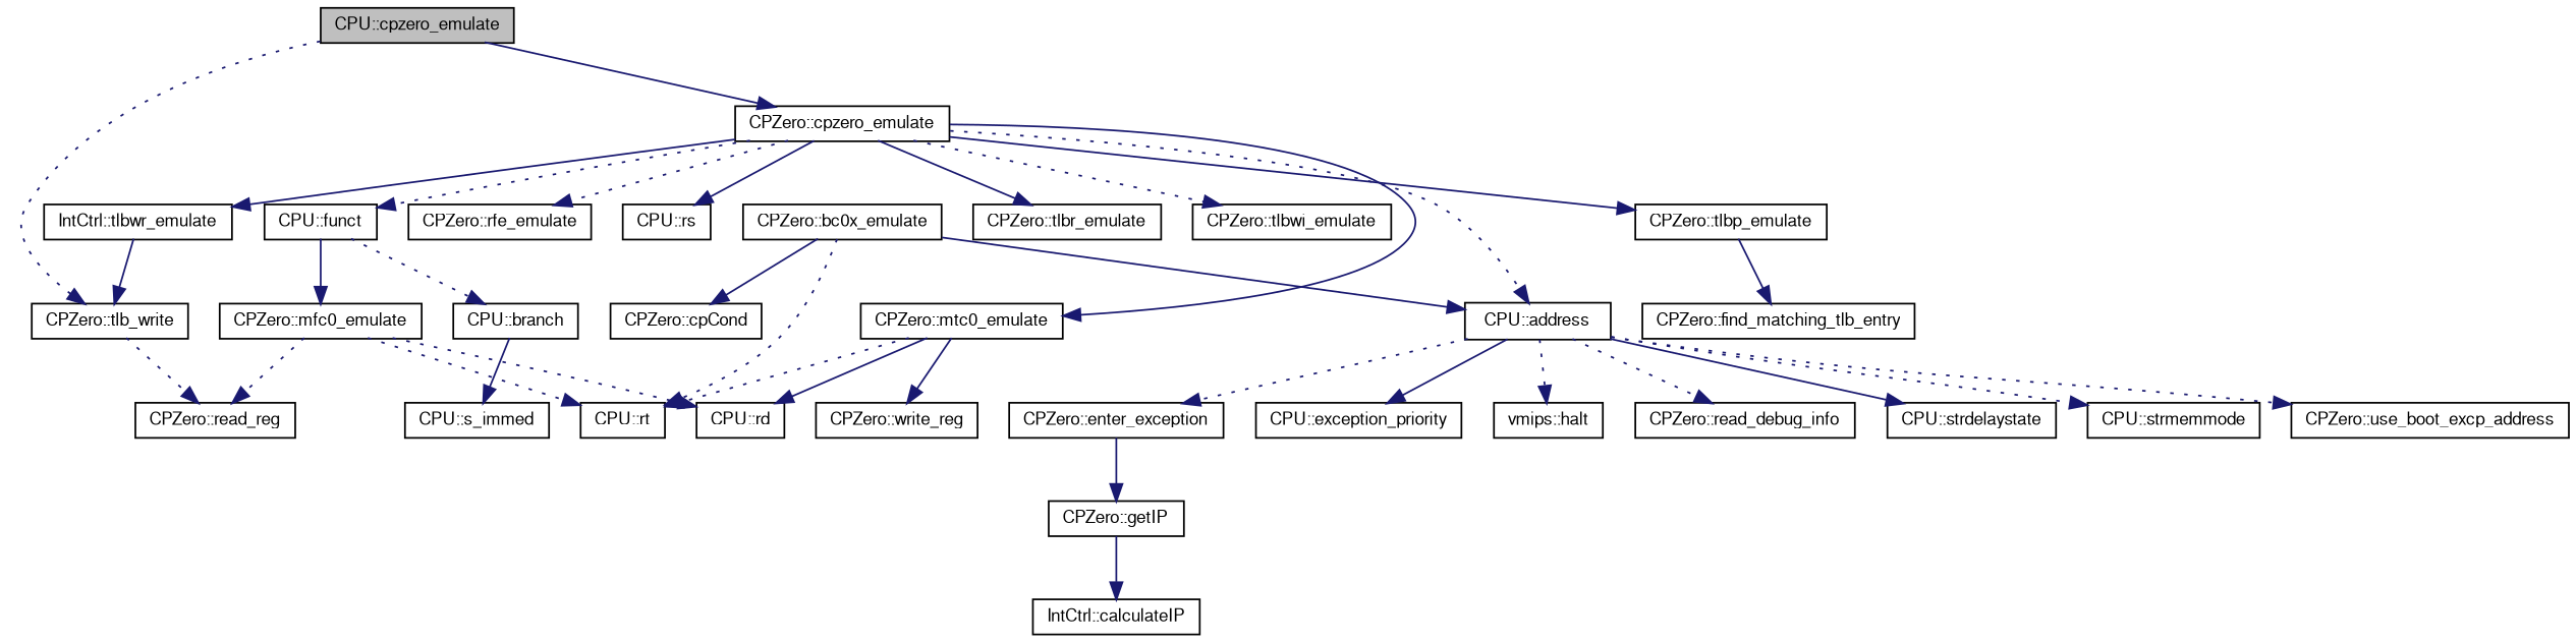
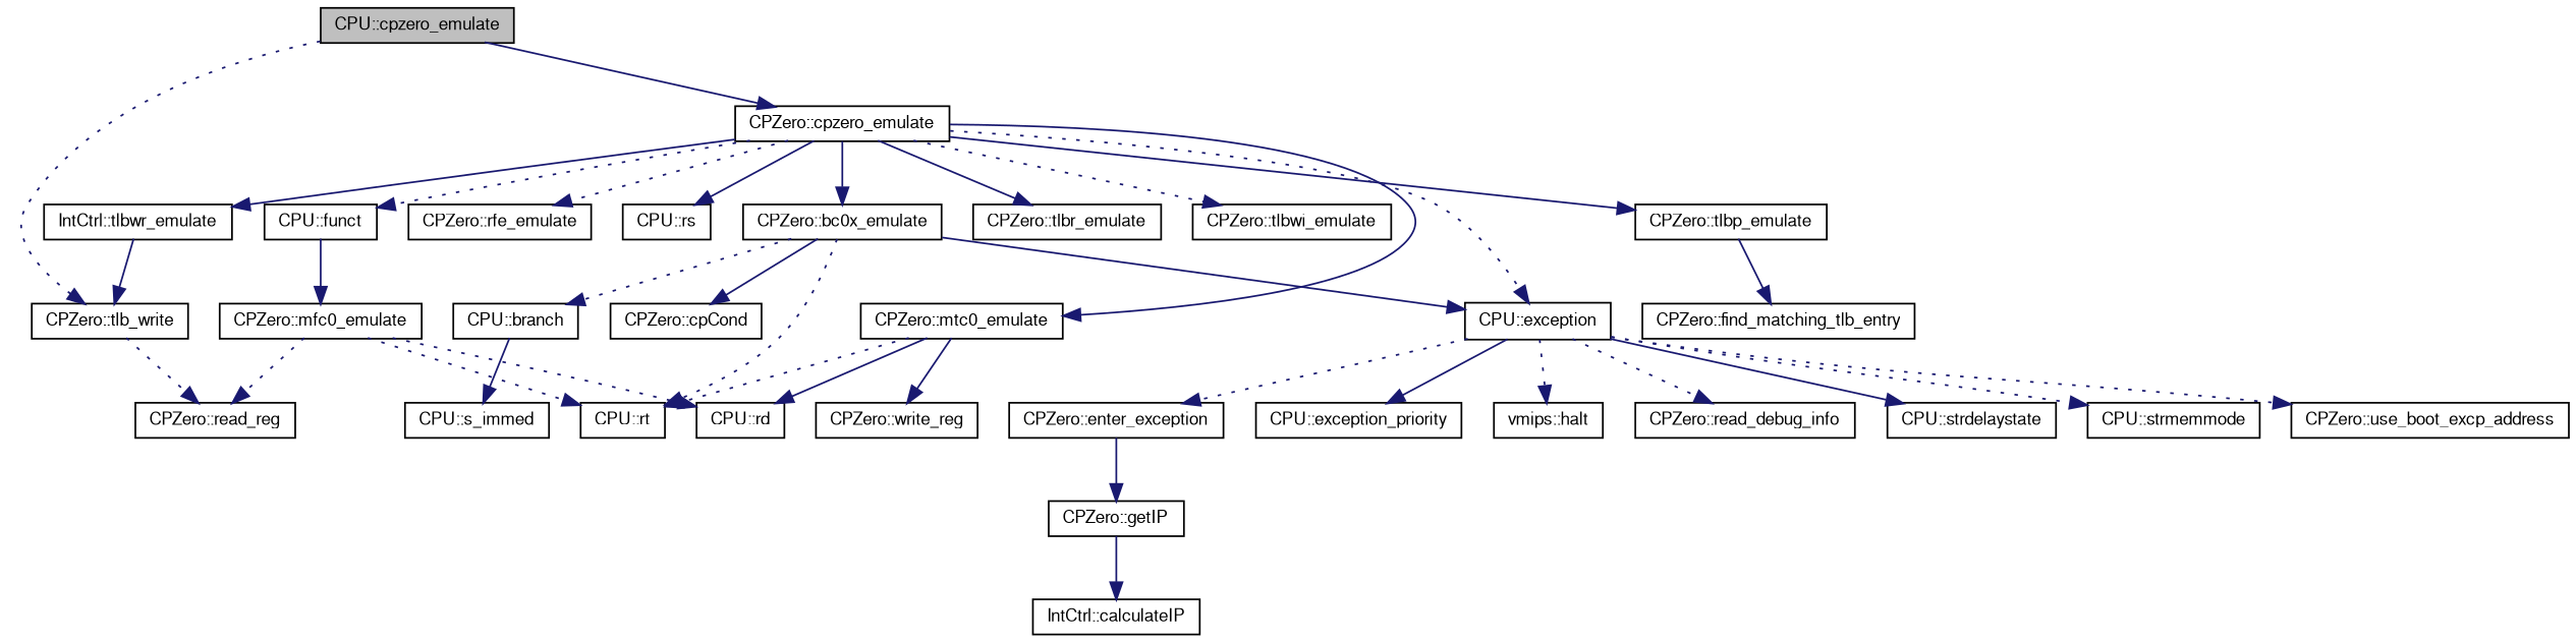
  digraph {
    rankdir=TB
    node [color=black fillcolor=white fontname=FreeSans fontsize=10 shape=record style=filled]
    edge [color=midnightblue fontname=FreeSans fontsize=10 labelfontname=FreeSans labelfontsize=10 style=solid]
    n1 [fillcolor=grey75 fontcolor=black height=0.2 label="CPU::cpzero_emulate" width=0.4]
    n2 [height=0.2 label="CPZero::cpzero_emulate" width=0.4]
    n3 [height=0.2 label="CPZero::tlb_write" width=0.4]
    n4 [height=0.2 label="CPZero::bc0x_emulate" width=0.4]
-   n5 [height=0.2 label="CPU::address" width=0.4]
+   n5 [height=0.2 label="CPU::exception" width=0.4]
    n6 [height=0.2 label="CPU::funct" width=0.4]
    n7 [height=0.2 label="CPZero::mtc0_emulate" width=0.4]
    n8 [height=0.2 label="CPZero::rfe_emulate" width=0.4]
    n9 [height=0.2 label="CPU::rs" width=0.4]
    n10 [height=0.2 label="CPZero::tlbp_emulate" width=0.4]
    n11 [height=0.2 label="CPZero::tlbr_emulate" width=0.4]
    n12 [height=0.2 label="CPZero::tlbwi_emulate" width=0.4]
    n13 [height=0.2 label="IntCtrl::tlbwr_emulate" width=0.4]
    n14 [height=0.2 label="CPU::branch" width=0.4]
    n15 [height=0.2 label="CPZero::cpCond" width=0.4]
    n16 [height=0.2 label="CPU::rt" width=0.4]
    n17 [height=0.2 label="CPZero::enter_exception" width=0.4]
    n18 [height=0.2 label="CPU::exception_priority" width=0.4]
    n19 [height=0.2 label="vmips::halt" width=0.4]
    n20 [height=0.2 label="CPZero::read_debug_info" width=0.4]
    n21 [height=0.2 label="CPU::strdelaystate" width=0.4]
    n22 [height=0.2 label="CPU::strmemmode" width=0.4]
    n23 [height=0.2 label="CPZero::use_boot_excp_address" width=0.4]
    n24 [height=0.2 label="CPZero::mfc0_emulate" width=0.4]
    n25 [height=0.2 label="CPU::rd" width=0.4]
    n26 [height=0.2 label="CPZero::read_reg" width=0.4]
    n27 [height=0.2 label="CPZero::write_reg" width=0.4]
    n28 [height=0.2 label="CPZero::find_matching_tlb_entry" width=0.4]
    n29 [height=0.2 label="CPU::s_immed" width=0.4]
    n30 [height=0.2 label="CPZero::getIP" width=0.4]
    n31 [height=0.2 label="IntCtrl::calculateIP" width=0.4]
    n1 -> n2
    n1 -> n3 [style=dotted]
+   n2 -> n4
    n2 -> n5 [style=dotted]
    n2 -> n6 [style=dotted]
    n2 -> n7
    n2 -> n8 [style=dotted]
    n2 -> n9
    n2 -> n10
    n2 -> n11
    n2 -> n12 [style=dotted]
    n2 -> n13
    n3 -> n26 [style=dotted]
    n4 -> n5
-   n6 -> n14 [style=dotted]
+   n4 -> n14 [style=dotted]
    n4 -> n15
    n4 -> n16 [style=dotted]
    n5 -> n17 [style=dotted]
    n5 -> n18
    n5 -> n19 [style=dotted]
    n5 -> n20 [style=dotted]
    n5 -> n21
    n5 -> n22 [style=dotted]
    n5 -> n23 [style=dotted]
    n6 -> n24
    n7 -> n16 [style=dotted]
    n7 -> n25
    n7 -> n27
    n10 -> n28
    n13 -> n3
    n14 -> n29
    n17 -> n30
    n24 -> n16 [style=dotted]
    n24 -> n25 [style=dotted]
    n24 -> n26 [style=dotted]
    n30 -> n31
  }
